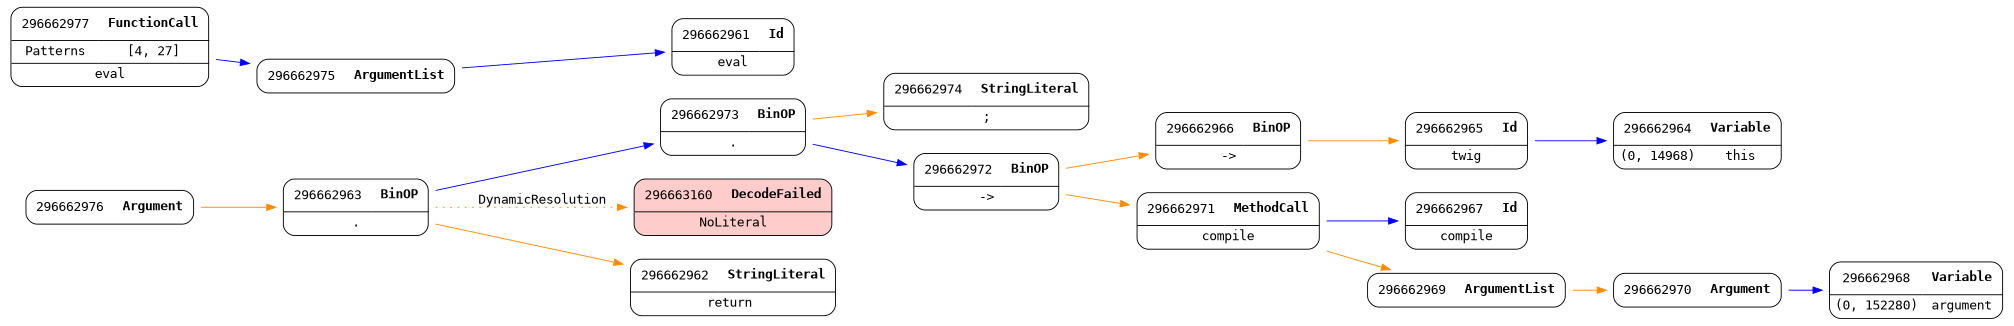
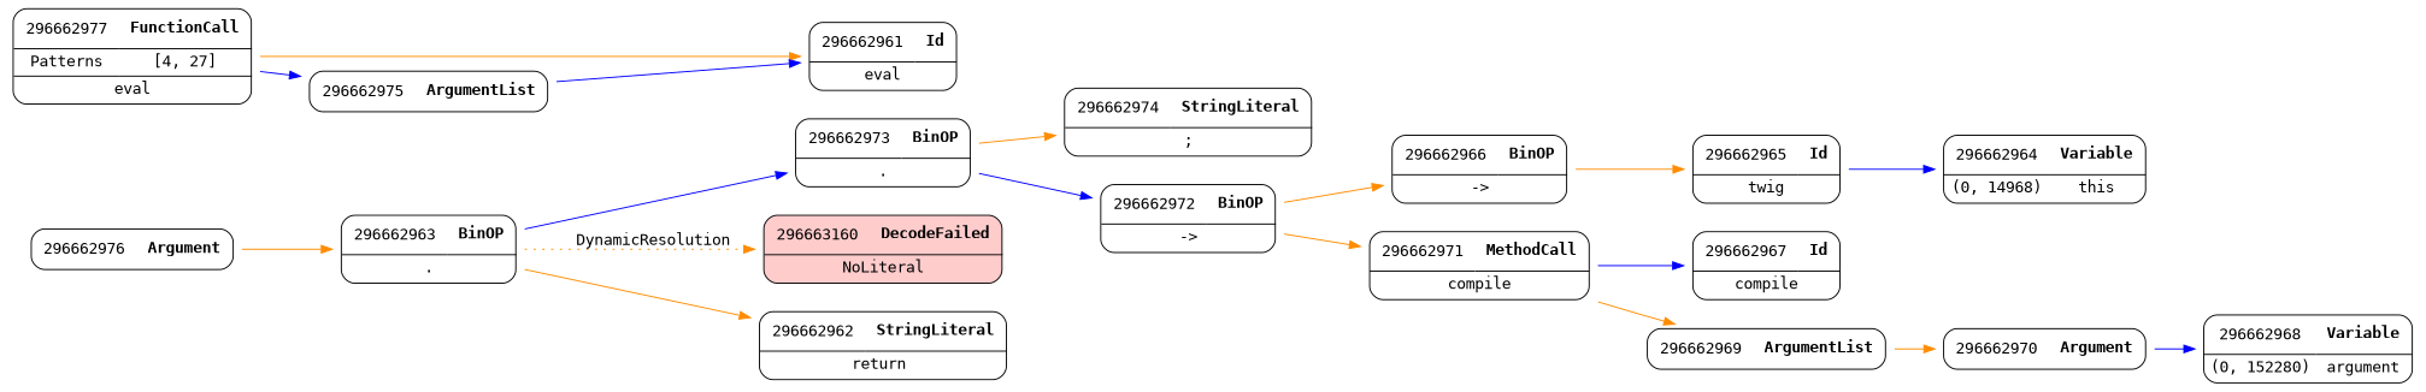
  digraph {
    fontname="DejaVu Sans Mono"
    rankdir=LR
    node [fontname="DejaVu Sans Mono" shape=none]
    edge [color=darkorange fontname="DejaVu Sans Mono" weight=2]
    n1 [label=<<TABLE border='1' cellspacing='0' cellpadding='10' style='rounded' ><TR><TD border='0'>296662976</TD><TD border='0'><B>Argument</B></TD></TR></TABLE>>]
    n2 [label=<<TABLE border='1' cellspacing='0' cellpadding='10' style='rounded' ><TR><TD border='0'>296662963</TD><TD border='0'><B>BinOP</B></TD></TR><HR/><TR><TD border='0' cellpadding='5' colspan='2'>.</TD></TR></TABLE>>]
    n3 [label=<<TABLE border='1' cellspacing='0' cellpadding='10' style='rounded' ><TR><TD border='0'>296662973</TD><TD border='0'><B>BinOP</B></TD></TR><HR/><TR><TD border='0' cellpadding='5' colspan='2'>.</TD></TR></TABLE>>]
    n4 [label=<<TABLE border='1' cellspacing='0' cellpadding='10' style='rounded' bgcolor='#FFCCCC' ><TR><TD border='0'>296663160</TD><TD border='0'><B>DecodeFailed</B></TD></TR><HR/><TR><TD border='0' cellpadding='5' colspan='2'>NoLiteral</TD></TR></TABLE>>]
    n5 [label=<<TABLE border='1' cellspacing='0' cellpadding='10' style='rounded' ><TR><TD border='0'>296662962</TD><TD border='0'><B>StringLiteral</B></TD></TR><HR/><TR><TD border='0' cellpadding='5' colspan='2'>return </TD></TR></TABLE>>]
    n6 [label=<<TABLE border='1' cellspacing='0' cellpadding='10' style='rounded' ><TR><TD border='0'>296662974</TD><TD border='0'><B>StringLiteral</B></TD></TR><HR/><TR><TD border='0' cellpadding='5' colspan='2'>;</TD></TR></TABLE>>]
    n7 [label=<<TABLE border='1' cellspacing='0' cellpadding='10' style='rounded' ><TR><TD border='0'>296662972</TD><TD border='0'><B>BinOP</B></TD></TR><HR/><TR><TD border='0' cellpadding='5' colspan='2'>-&gt;</TD></TR></TABLE>>]
    n8 [label=<<TABLE border='1' cellspacing='0' cellpadding='10' style='rounded' ><TR><TD border='0'>296662977</TD><TD border='0'><B>FunctionCall</B></TD></TR><HR/><TR><TD border='0' cellpadding='5'>Patterns</TD><TD border='0' cellpadding='5'>[4, 27]</TD></TR><HR/><TR><TD border='0' cellpadding='5' colspan='2'>eval</TD></TR></TABLE>>]
    n9 [label=<<TABLE border='1' cellspacing='0' cellpadding='10' style='rounded' ><TR><TD border='0'>296662961</TD><TD border='0'><B>Id</B></TD></TR><HR/><TR><TD border='0' cellpadding='5' colspan='2'>eval</TD></TR></TABLE>>]
    n10 [label=<<TABLE border='1' cellspacing='0' cellpadding='10' style='rounded' ><TR><TD border='0'>296662975</TD><TD border='0'><B>ArgumentList</B></TD></TR></TABLE>>]
    n11 [label=<<TABLE border='1' cellspacing='0' cellpadding='10' style='rounded' ><TR><TD border='0'>296662966</TD><TD border='0'><B>BinOP</B></TD></TR><HR/><TR><TD border='0' cellpadding='5' colspan='2'>-&gt;</TD></TR></TABLE>>]
    n12 [label=<<TABLE border='1' cellspacing='0' cellpadding='10' style='rounded' ><TR><TD border='0'>296662971</TD><TD border='0'><B>MethodCall</B></TD></TR><HR/><TR><TD border='0' cellpadding='5' colspan='2'>compile</TD></TR></TABLE>>]
    n13 [label=<<TABLE border='1' cellspacing='0' cellpadding='10' style='rounded' ><TR><TD border='0'>296662965</TD><TD border='0'><B>Id</B></TD></TR><HR/><TR><TD border='0' cellpadding='5' colspan='2'>twig</TD></TR></TABLE>>]
    n14 [label=<<TABLE border='1' cellspacing='0' cellpadding='10' style='rounded' ><TR><TD border='0'>296662967</TD><TD border='0'><B>Id</B></TD></TR><HR/><TR><TD border='0' cellpadding='5' colspan='2'>compile</TD></TR></TABLE>>]
    n15 [label=<<TABLE border='1' cellspacing='0' cellpadding='10' style='rounded' ><TR><TD border='0'>296662969</TD><TD border='0'><B>ArgumentList</B></TD></TR></TABLE>>]
    n16 [label=<<TABLE border='1' cellspacing='0' cellpadding='10' style='rounded' ><TR><TD border='0'>296662964</TD><TD border='0'><B>Variable</B></TD></TR><HR/><TR><TD border='0' cellpadding='5'>(0, 14968)</TD><TD border='0' cellpadding='5'>this</TD></TR></TABLE>>]
    n17 [label=<<TABLE border='1' cellspacing='0' cellpadding='10' style='rounded' ><TR><TD border='0'>296662970</TD><TD border='0'><B>Argument</B></TD></TR></TABLE>>]
    n18 [label=<<TABLE border='1' cellspacing='0' cellpadding='10' style='rounded' ><TR><TD border='0'>296662968</TD><TD border='0'><B>Variable</B></TD></TR><HR/><TR><TD border='0' cellpadding='5'>(0, 152280)</TD><TD border='0' cellpadding='5'>argument</TD></TR></TABLE>>]
    n1 -> n2
    n2 -> n3 [color=blue]
    n2 -> n4 [label=DynamicResolution style=dotted weight=""]
    n2 -> n5
    n3 -> n6
    n3 -> n7 [color=blue]
    n7 -> n11
    n7 -> n12
+   n8 -> n9
    n8 -> n10 [color=blue]
    n10 -> n9 [color=blue]
    n11 -> n13
    n12 -> n14 [color=blue]
    n12 -> n15
    n13 -> n16 [color=blue]
    n15 -> n17
    n17 -> n18 [color=blue]
  }
